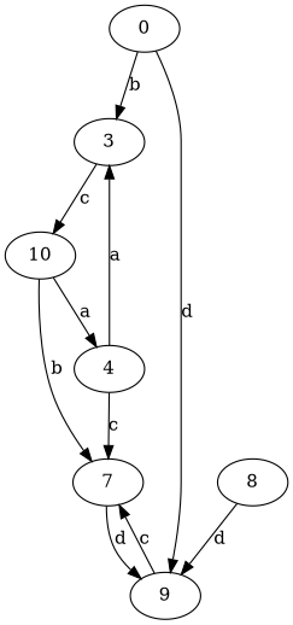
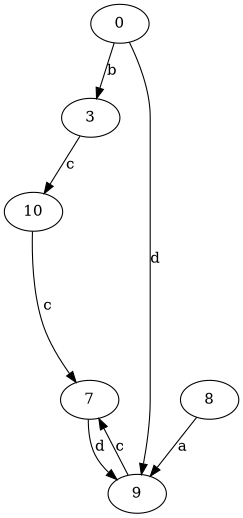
  strict digraph {
    0
    3
    9
    10
    7
-   4
    n7 [label=8]
    0 -> 3 [label=b]
    0 -> 9 [label=d]
    3 -> 10 [label=c]
    9 -> 7 [label=c]
-   10 -> 7 [label=b]
-   10 -> 4 [label=a]
+   10 -> 7 [label=c]
    7 -> 9 [label=d]
-   4 -> 3 [label=a]
-   4 -> 7 [label=c]
-   n7 -> 9 [label=d]
+   n7 -> 9 [label=a]
  }
